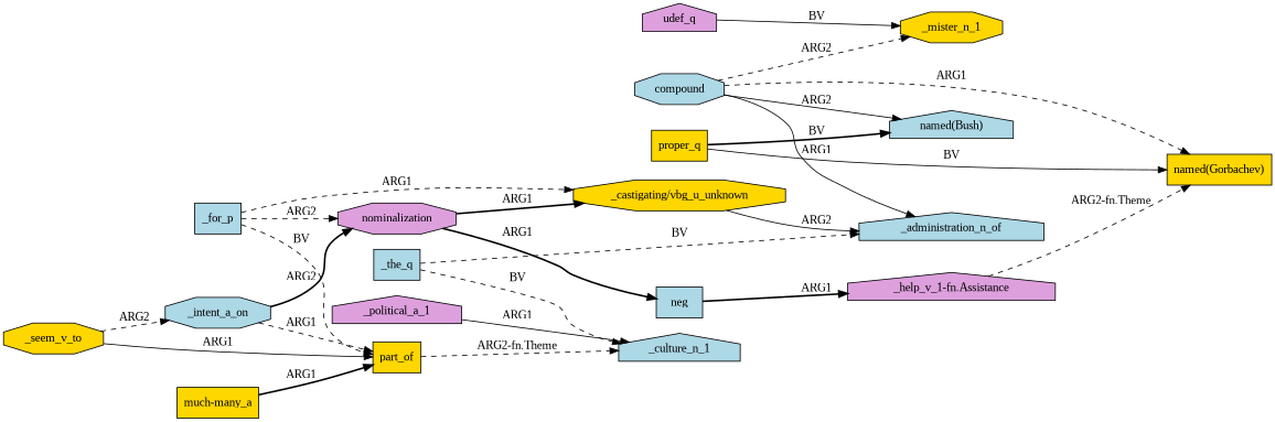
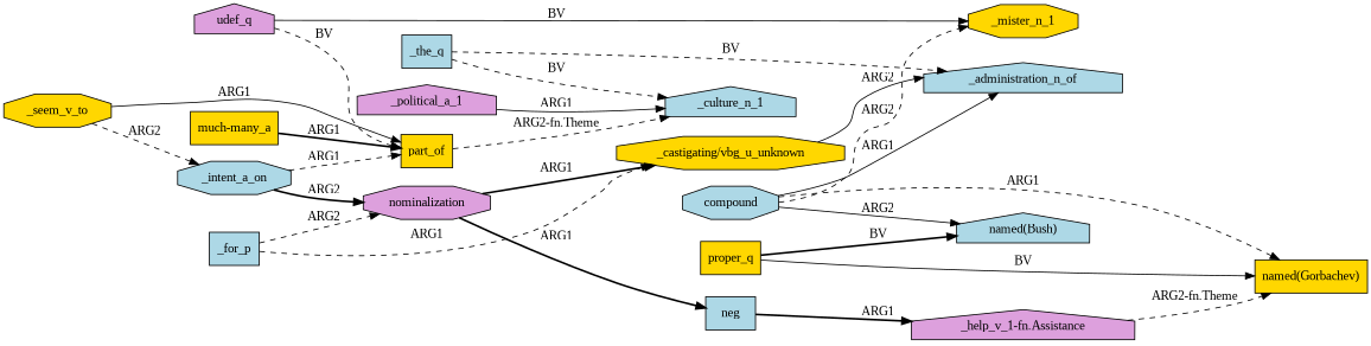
  digraph {
    fontname="Liberation Serif"
    rankdir=LR
    node [fillcolor=lightblue fontname="Liberation Serif" shape=box style=filled]
    edge [fontname="Liberation Serif" style=dashed]
    udef_q [fillcolor=plum shape=house]
    part_of [fillcolor=gold]
    _mister_n_1 [fillcolor=gold shape=octagon]
    _culture_n_1 [shape=house]
    nominalization [fillcolor=plum shape=octagon]
    "_castigating/vbg_u_unknown" [fillcolor=gold shape=octagon]
    neg
    _seem_v_to [fillcolor=gold shape=octagon]
    _intent_a_on [shape=octagon]
    compound [shape=octagon]
    "named(Bush)" [shape=house]
    _administration_n_of [shape=house]
    "named(Gorbachev)" [fillcolor=gold]
    "much-many_a" [fillcolor=gold]
    _for_p
    "_help_v_1-fn.Assistance" [fillcolor=plum shape=house]
    _the_q
    proper_q [fillcolor=gold]
    _political_a_1 [fillcolor=plum shape=house]
-   _for_p -> part_of [label=BV]
+   udef_q -> part_of [label=BV]
    udef_q -> _mister_n_1 [label=BV style=solid]
    part_of -> _culture_n_1 [label="ARG2-fn.Theme"]
    nominalization -> "_castigating/vbg_u_unknown" [label=ARG1 style=bold]
    nominalization -> neg [label=ARG1 style=bold]
    "_castigating/vbg_u_unknown" -> _administration_n_of [label=ARG2 style=solid]
    neg -> "_help_v_1-fn.Assistance" [label=ARG1 style=bold]
    _seem_v_to -> part_of [label=ARG1 style=solid]
    _seem_v_to -> _intent_a_on [label=ARG2]
    _intent_a_on -> part_of [label=ARG1]
    _intent_a_on -> nominalization [label=ARG2 style=bold]
    compound -> _mister_n_1 [label=ARG2]
    compound -> "named(Bush)" [label=ARG2 style=solid]
    compound -> _administration_n_of [label=ARG1 style=solid]
    compound -> "named(Gorbachev)" [label=ARG1]
    "much-many_a" -> part_of [label=ARG1 style=bold]
    _for_p -> nominalization [label=ARG2]
    _for_p -> "_castigating/vbg_u_unknown" [label=ARG1]
    "_help_v_1-fn.Assistance" -> "named(Gorbachev)" [label="ARG2-fn.Theme"]
    _the_q -> _culture_n_1 [label=BV]
    _the_q -> _administration_n_of [label=BV]
    proper_q -> "named(Bush)" [label=BV style=bold]
    proper_q -> "named(Gorbachev)" [label=BV style=solid]
    _political_a_1 -> _culture_n_1 [label=ARG1 style=solid]
  }
